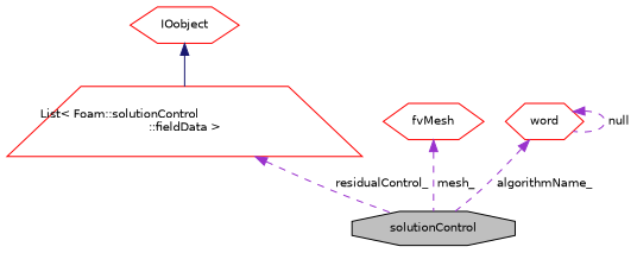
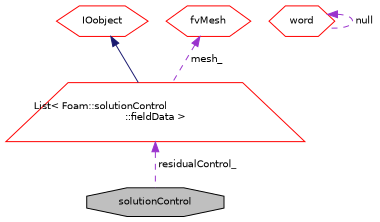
  digraph {
    node [color=red fontname=Helvetica fontsize=10 shape=hexagon]
    edge [color=darkorchid3 dir=back fontname=Helvetica fontsize=10 labelfontname=Helvetica labelfontsize=10 style=dashed]
    n1 [color=black fillcolor=grey75 fontcolor=black height=0.2 label=solutionControl shape=octagon style=filled width=0.4]
    n2 [height=0.2 label=IOobject width=0.4]
    n3 [height=0.2 label="List\< Foam::solutionControl\l::fieldData \>" shape=trapezium width=0.4]
    n4 [height=0.2 label=fvMesh width=0.4]
    n5 [height=0.2 label=word width=0.4]
    n2 -> n3 [color=midnightblue style=solid]
    n3 -> n1 [label=" residualControl_"]
-   n4 -> n1 [label=" mesh_"]
-   n5 -> n1 [label=" algorithmName_"]
+   n4 -> n3 [label=" mesh_"]
    n5 -> n5 [label=" null"]
  }
